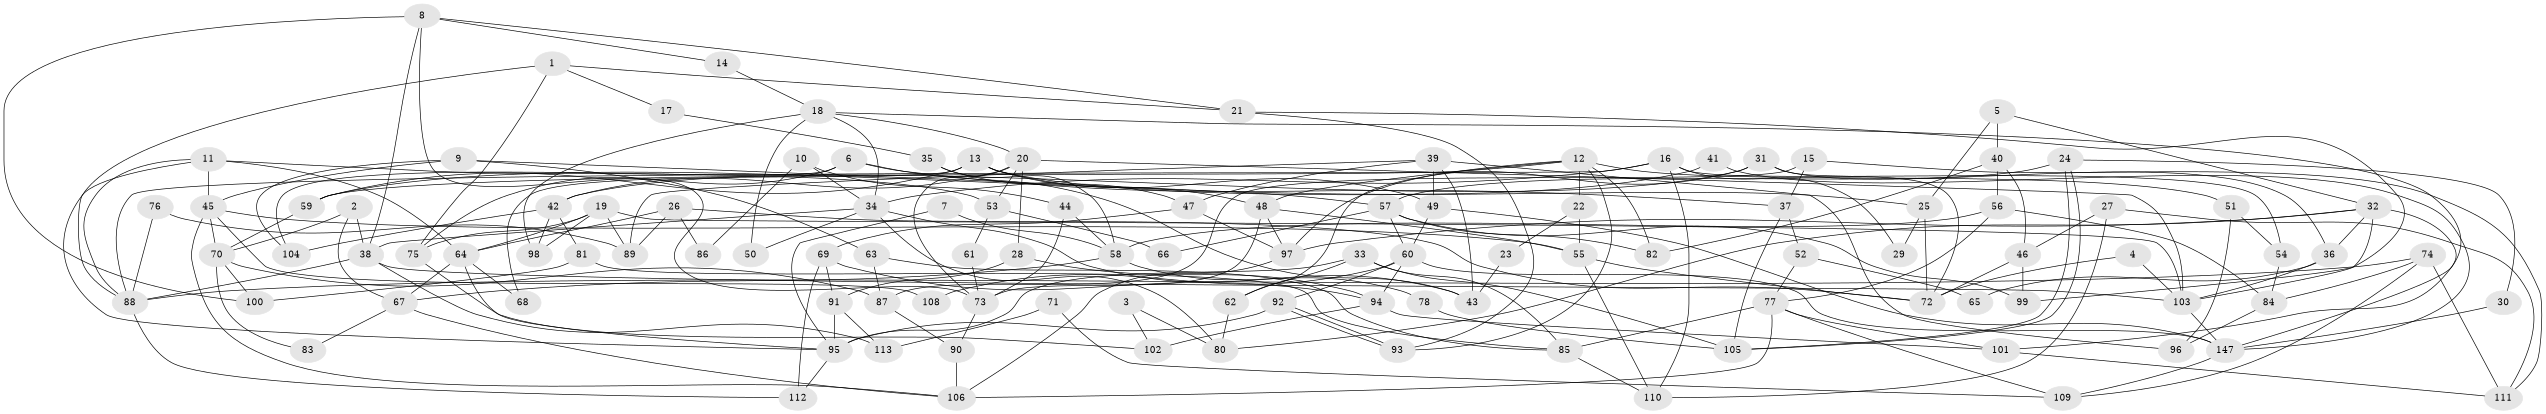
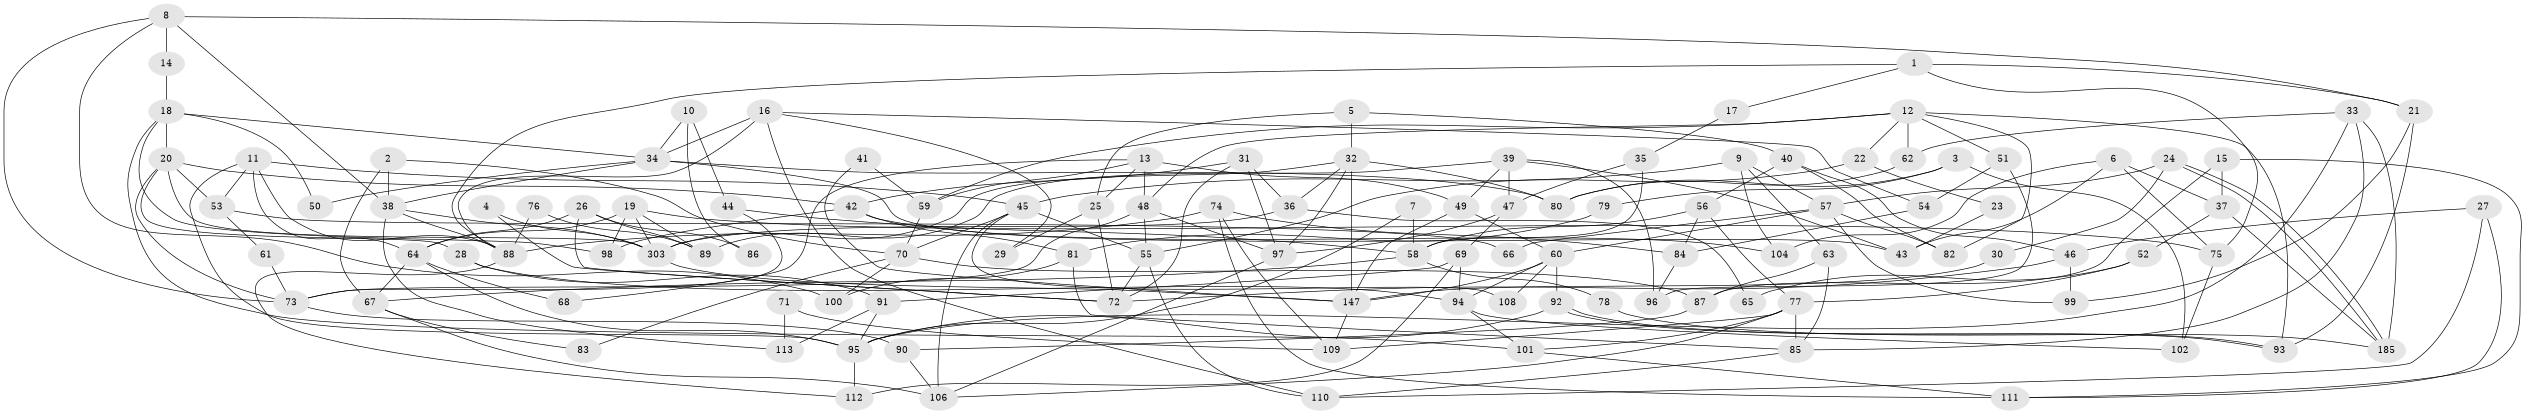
  graph {
    node [color=gray90 style=filled]
    1
    17
    21
    75
    88
    35
    93
    99
    102
    112
    2
    38
    67
    70
-   103
+   103 [label=303]
    113
    106
    83
    100
    87
    3
+   79
    80
    81
    4
    72
    n27 [label=147]
    5
    25
    32
    40
    29
    36
    97
    82
    46
    56
    6
    37
    43
    104
-   105
+   105 [label=185]
    52
    7
    58
    95
    78
    8
    14
    73
    18
    90
    9
    45
    57
    63
    55
    108
    60
    66
    85
    10
    34
    44
    86
    50
    11
    53
    64
    61
    68
    12
    22
    48
    51
    59
    62
    23
    54
    96
    13
    49
    20
    98
    101
    15
    111
    77
    109
    16
    110
    84
    47
    28
    42
    19
    89
    74
    91
    94
    24
    30
    26
    27
    31
    65
    33
    69
    39
    41
    92
    71
    76
    1 -- 17
    1 -- 21
    1 -- 75
    1 -- 88
    17 -- 35
    21 -- 93
    21 -- 99
    75 -- 102
    88 -- 112
    35 -- 58
    35 -- 47
    2 -- 38
    2 -- 67
    2 -- 70
    38 -- 88
    38 -- 103
    38 -- 113
    67 -- 106
    67 -- 83
    70 -- 83
    70 -- 100
    70 -- 87
    103 -- n27
    87 -- 90
    3 -- 102
+   3 -- 79
    3 -- 80
+   79 -- 81
    81 -- 100
    81 -- 85
    4 -- 103
    4 -- 72
    n27 -- 109
    5 -- 25
    5 -- 32
    5 -- 40
    25 -- 72
    25 -- 29
    32 -- 103
    32 -- 80
    32 -- n27
    32 -- 36
    32 -- 97
    40 -- 82
    40 -- 46
    40 -- 56
    36 -- 103
    36 -- 65
    97 -- 106
    46 -- 99
    46 -- 72
    56 -- 58
    56 -- 77
    56 -- 84
    6 -- 75
    6 -- 37
    6 -- 43
    6 -- 104
    37 -- 105
    37 -- 52
    52 -- 77
    52 -- 65
    7 -- 58
    7 -- 95
    58 -- 67
    58 -- 78
    95 -- 112
    78 -- 105
    8 -- 21
    8 -- 38
    8 -- 100
    8 -- 14
    8 -- 73
    14 -- 18
    73 -- 90
    18 -- 34
    18 -- 50
    18 -- 20
    18 -- 98
    18 -- 101
    90 -- 106
    9 -- 104
    9 -- 45
    9 -- 57
    9 -- 63
    45 -- 70
    45 -- 106
    45 -- 55
    45 -- 108
    57 -- 99
    57 -- 82
    57 -- 60
    57 -- 66
    63 -- 87
    63 -- 85
    55 -- 72
    55 -- 110
    60 -- n27
    60 -- 108
    60 -- 94
    60 -- 92
    85 -- 110
    10 -- 34
    10 -- 44
    10 -- 86
    34 -- 38
    34 -- 80
    34 -- 43
    34 -- 50
    44 -- 58
    44 -- 73
    11 -- 88
    11 -- 95
    11 -- 45
    11 -- 53
    11 -- 64
    53 -- 66
    53 -- 61
    64 -- 67
    64 -- 95
    64 -- 68
    61 -- 73
    12 -- 93
    12 -- 82
    12 -- 22
    12 -- 48
    12 -- 51
    12 -- 59
    12 -- 62
    22 -- 55
    22 -- 23
    48 -- 97
    48 -- 73
    48 -- 55
    51 -- 54
    51 -- 96
    59 -- 70
    62 -- 80
    23 -- 43
    54 -- 84
    13 -- 25
    13 -- 68
    13 -- 48
    13 -- 59
    13 -- 49
    49 -- n27
    49 -- 60
    20 -- 103
    20 -- 73
    20 -- 53
    20 -- 28
    20 -- 42
    101 -- 111
    15 -- 87
    15 -- 37
    15 -- 111
    77 -- 106
    77 -- 85
    77 -- 101
    77 -- 109
    16 -- 88
    16 -- 29
    16 -- 34
    16 -- 54
    16 -- 110
    84 -- 96
    47 -- 97
    47 -- 69
    28 -- 91
    28 -- 94
    42 -- 81
    42 -- 104
    42 -- 98
    19 -- 75
    19 -- 103
    19 -- 64
    19 -- 98
    19 -- 89
    74 -- 88
    74 -- 111
    74 -- 109
    74 -- 84
    91 -- 113
    91 -- 95
    94 -- 102
    94 -- 101
    24 -- 105
    24 -- 105
    24 -- 57
    24 -- 30
    30 -- n27
    26 -- 72
    26 -- 86
    26 -- 64
    26 -- 89
    27 -- 46
    27 -- 111
    27 -- 110
    31 -- 72
    31 -- 36
    31 -- 97
    31 -- 42
    33 -- 105
    33 -- 95
    33 -- 85
    33 -- 62
    69 -- 112
    69 -- 91
    69 -- 94
    39 -- 43
    39 -- 96
    39 -- 49
    39 -- 47
    39 -- 89
    41 -- n27
    41 -- 59
    92 -- 93
    92 -- 93
    92 -- 95
    71 -- 113
    71 -- 109
    76 -- 88
    76 -- 89
  }
